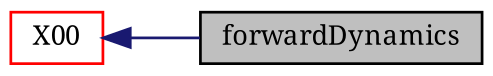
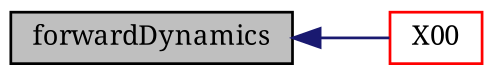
  digraph {
    rankdir=LR
    fontname="Noto Serif"
    node [fontname="Noto Serif" fontsize=10 shape=record]
    n1 [color=black fillcolor=grey75 fontcolor=black height=0.2 label=forwardDynamics style=filled width=0.4]
    n2 [color=red height=0.2 label=X00 width=0.4]
-   n2 -> n1 [color=midnightblue dir=back fontname="Noto Serif" fontsize=10 labelfontname=Helvetica labelfontsize=10 style=solid]
+   n1 -> n2 [color=midnightblue dir=back fontname="Noto Serif" fontsize=10 labelfontname=Helvetica labelfontsize=10 style=solid]
  }
